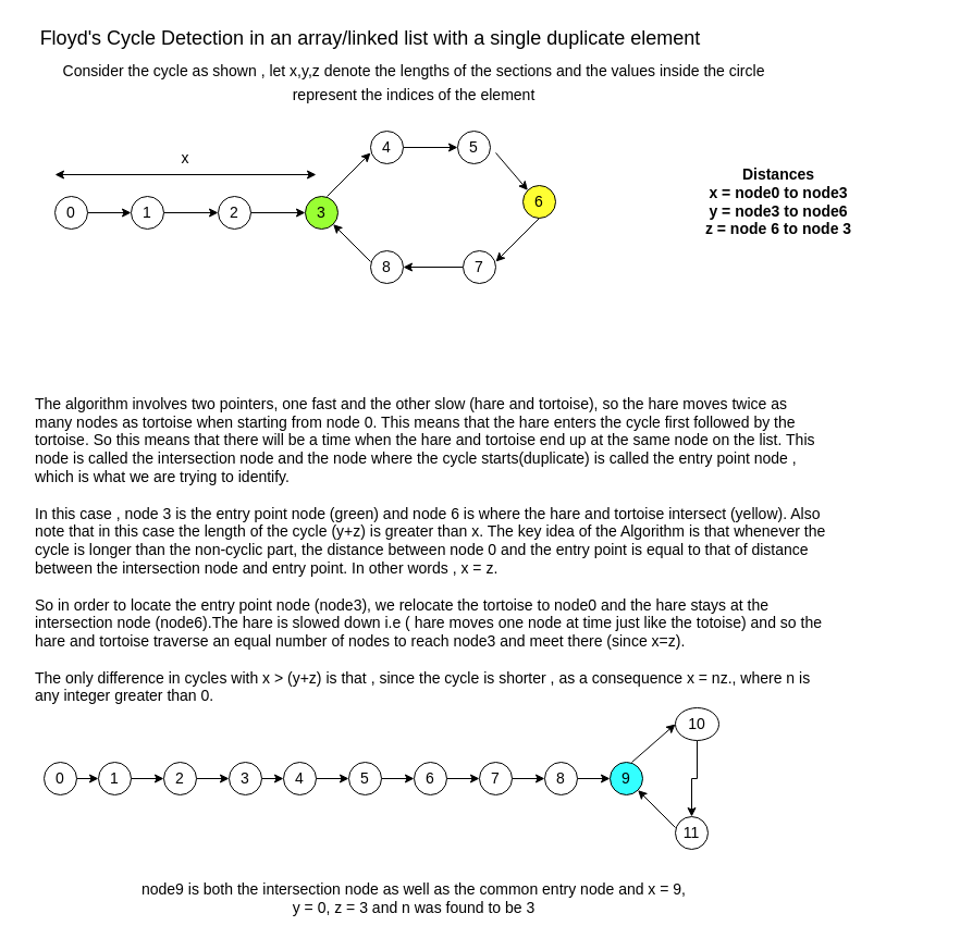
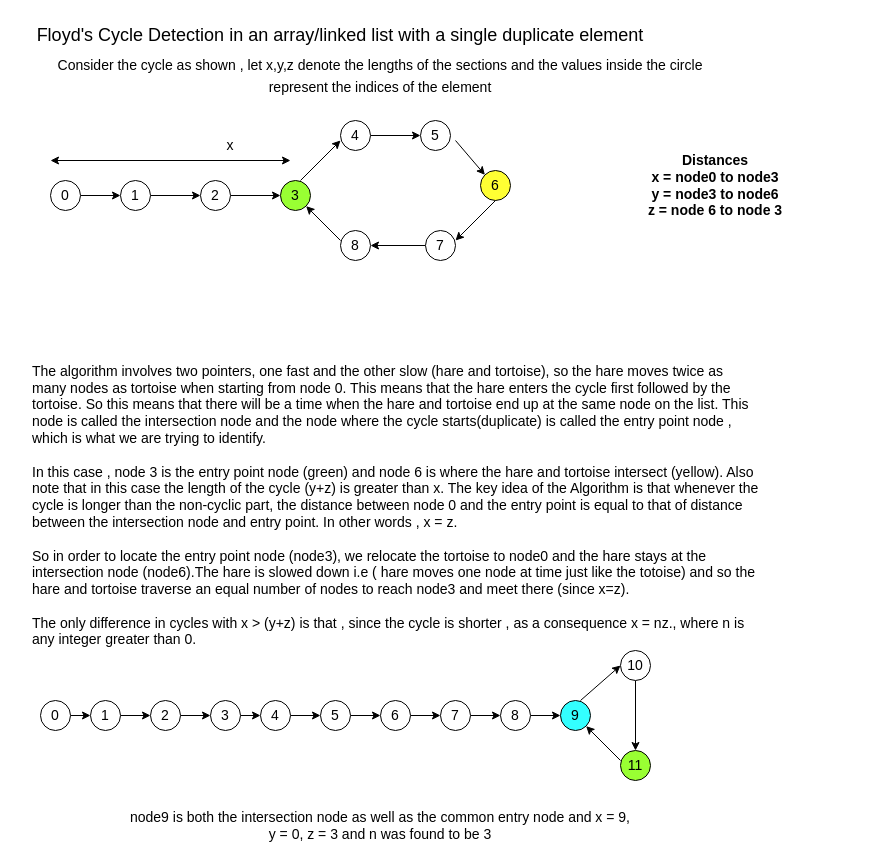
  <mxCell id="0" />
  <mxCell id="1" parent="0" />
  <mxCell id="2" value="&lt;font style=&quot;font-size: 18px&quot;&gt;Floyd's Cycle Detection in an array/linked list with a single duplicate element&lt;/font&gt;" style="text;html=1;strokeColor=none;fillColor=none;align=center;verticalAlign=middle;whiteSpace=wrap;rounded=0;" vertex="1" parent="1"><mxGeometry x="20" y="20" width="640" height="30" as="geometry" /></mxCell>
  <mxCell id="3" value="&lt;font style=&quot;font-size: 14px&quot;&gt;Consider the cycle as shown , let x,y,z denote the lengths of the sections and the values inside the circle represent the indices of the element&lt;/font&gt;" style="text;html=1;strokeColor=none;fillColor=none;align=center;verticalAlign=middle;whiteSpace=wrap;rounded=0;fontSize=18;" vertex="1" parent="1"><mxGeometry x="40" y="60" width="680" height="30" as="geometry" /></mxCell>
  <mxCell id="4" style="edgeStyle=orthogonalEdgeStyle;rounded=0;orthogonalLoop=1;jettySize=auto;html=1;exitX=1;exitY=0.5;exitDx=0;exitDy=0;entryX=0;entryY=0.5;entryDx=0;entryDy=0;fontSize=14;" edge="1" parent="1" source="5" target="9"><mxGeometry relative="1" as="geometry" /></mxCell>
  <mxCell id="5" value="0" style="ellipse;whiteSpace=wrap;html=1;aspect=fixed;fontSize=14;" vertex="1" parent="1"><mxGeometry x="50" y="180" width="30" height="30" as="geometry" /></mxCell>
  <mxCell id="6" style="edgeStyle=orthogonalEdgeStyle;rounded=0;orthogonalLoop=1;jettySize=auto;html=1;exitX=0.5;exitY=0;exitDx=0;exitDy=0;entryX=0;entryY=0.5;entryDx=0;entryDy=0;fontSize=14;" edge="1" parent="1" source="7" target="15"><mxGeometry relative="1" as="geometry" /></mxCell>
  <mxCell id="7" value="2" style="ellipse;whiteSpace=wrap;html=1;aspect=fixed;fontSize=14;direction=south;" vertex="1" parent="1"><mxGeometry x="200" y="180" width="30" height="30" as="geometry" /></mxCell>
  <mxCell id="8" style="edgeStyle=orthogonalEdgeStyle;rounded=0;orthogonalLoop=1;jettySize=auto;html=1;exitX=1;exitY=0.5;exitDx=0;exitDy=0;fontSize=14;" edge="1" parent="1" source="9" target="7"><mxGeometry relative="1" as="geometry" /></mxCell>
  <mxCell id="9" value="1" style="ellipse;whiteSpace=wrap;html=1;aspect=fixed;fontSize=14;" vertex="1" parent="1"><mxGeometry x="120" y="180" width="30" height="30" as="geometry" /></mxCell>
  <mxCell id="10" style="edgeStyle=orthogonalEdgeStyle;rounded=0;orthogonalLoop=1;jettySize=auto;html=1;exitX=1;exitY=0.5;exitDx=0;exitDy=0;entryX=0;entryY=0.5;entryDx=0;entryDy=0;fontSize=14;" edge="1" parent="1" source="11" target="17"><mxGeometry relative="1" as="geometry" /></mxCell>
  <mxCell id="11" value="4" style="ellipse;whiteSpace=wrap;html=1;aspect=fixed;fontSize=14;" vertex="1" parent="1"><mxGeometry x="340" y="120" width="30" height="30" as="geometry" /></mxCell>
  <mxCell id="12" value="6" style="ellipse;whiteSpace=wrap;html=1;aspect=fixed;fontSize=14;fillColor=#FFFF33;" vertex="1" parent="1"><mxGeometry x="480" y="170" width="30" height="30" as="geometry" /></mxCell>
  <mxCell id="13" style="edgeStyle=orthogonalEdgeStyle;rounded=0;orthogonalLoop=1;jettySize=auto;html=1;exitX=0;exitY=0.5;exitDx=0;exitDy=0;entryX=1;entryY=0.5;entryDx=0;entryDy=0;fontSize=14;" edge="1" parent="1" source="14" target="16"><mxGeometry relative="1" as="geometry" /></mxCell>
  <mxCell id="14" value="7" style="ellipse;whiteSpace=wrap;html=1;aspect=fixed;fontSize=14;" vertex="1" parent="1"><mxGeometry x="425" y="230" width="30" height="30" as="geometry" /></mxCell>
  <mxCell id="15" value="3" style="ellipse;whiteSpace=wrap;html=1;aspect=fixed;fontSize=14;fillColor=#99FF33;" vertex="1" parent="1"><mxGeometry x="280" y="180" width="30" height="30" as="geometry" /></mxCell>
  <mxCell id="16" value="8" style="ellipse;whiteSpace=wrap;html=1;aspect=fixed;fontSize=14;" vertex="1" parent="1"><mxGeometry x="340" y="230" width="30" height="30" as="geometry" /></mxCell>
  <mxCell id="17" value="5" style="ellipse;whiteSpace=wrap;html=1;aspect=fixed;fontSize=14;" vertex="1" parent="1"><mxGeometry x="420" y="120" width="30" height="30" as="geometry" /></mxCell>
  <mxCell id="18" value="" style="endArrow=classic;html=1;rounded=0;fontSize=14;entryX=0;entryY=0;entryDx=0;entryDy=0;" edge="1" parent="1" target="12"><mxGeometry width="50" height="50" relative="1" as="geometry"><mxPoint x="455" y="140" as="sourcePoint" /><mxPoint x="565" y="10" as="targetPoint" /></mxGeometry></mxCell>
  <mxCell id="19" value="" style="endArrow=classic;html=1;rounded=0;fontSize=14;" edge="1" parent="1"><mxGeometry width="50" height="50" relative="1" as="geometry"><mxPoint x="495" y="200" as="sourcePoint" /><mxPoint x="455" y="240" as="targetPoint" /></mxGeometry></mxCell>
  <mxCell id="20" value="" style="endArrow=classic;html=1;rounded=0;fontSize=14;entryX=1;entryY=1;entryDx=0;entryDy=0;" edge="1" parent="1" target="15"><mxGeometry width="50" height="50" relative="1" as="geometry"><mxPoint x="340" y="240" as="sourcePoint" /><mxPoint x="300" y="210" as="targetPoint" /></mxGeometry></mxCell>
  <mxCell id="21" value="" style="endArrow=classic;html=1;rounded=0;fontSize=14;" edge="1" parent="1"><mxGeometry width="50" height="50" relative="1" as="geometry"><mxPoint x="300" y="180" as="sourcePoint" /><mxPoint x="340" y="140" as="targetPoint" /></mxGeometry></mxCell>
  <mxCell id="22" value="The algorithm involves two pointers, one fast and the other slow (hare and tortoise), so the hare moves twice as many nodes as tortoise when starting from node 0. This means that the hare enters the cycle first followed by the tortoise. So this means that there will be a time when the hare and tortoise end up at the same node on the list. This node is called the intersection node and the node where the cycle starts(duplicate) is called the entry point node , which is what we are trying to identify.&amp;nbsp;&lt;br&gt;&lt;br&gt;In this case , node 3 is the entry point node (green) and node 6 is where the hare and tortoise intersect (yellow). Also note that in this case the length of the cycle (y+z) is greater than x. The key idea of the Algorithm is that whenever the cycle is longer than the non-cyclic part, the distance between node 0 and the entry point is equal to that of distance between the intersection node and entry point. In other words , x = z.&lt;br&gt;&lt;br&gt;So in order to locate the entry point node (node3), we relocate the tortoise to node0 and the hare stays at the intersection node (node6).The hare is slowed down i.e ( hare moves one node at time just like the totoise) and so the hare and tortoise traverse an equal number of nodes to reach node3 and meet there (since x=z).&amp;nbsp;&lt;br&gt;&lt;br&gt;The only difference in cycles with x &amp;gt; (y+z) is that , since the cycle is shorter , as a consequence x = nz., where n is any integer greater than 0." style="text;html=1;strokeColor=none;fillColor=none;align=left;verticalAlign=middle;whiteSpace=wrap;rounded=0;fontSize=14;" vertex="1" parent="1"><mxGeometry x="30" y="490" width="730" height="30" as="geometry" /></mxCell>
  <mxCell id="23" value="" style="endArrow=classic;startArrow=classic;html=1;rounded=0;fontSize=14;" edge="1" parent="1"><mxGeometry width="50" height="50" relative="1" as="geometry"><mxPoint x="50" y="160" as="sourcePoint" /><mxPoint x="290" y="160" as="targetPoint" /></mxGeometry></mxCell>
- <mxCell id="24" value="x" style="text;html=1;strokeColor=none;fillColor=none;align=center;verticalAlign=middle;whiteSpace=wrap;rounded=0;fontSize=14;" vertex="1" parent="1"><mxGeometry x="140" y="130" width="60" height="30" as="geometry" /></mxCell>
+ <mxCell id="24" value="x" style="text;html=1;strokeColor=none;fillColor=none;align=center;verticalAlign=middle;whiteSpace=wrap;rounded=0;fontSize=14;" vertex="1" parent="1"><mxGeometry x="200" y="130" width="60" height="30" as="geometry" /></mxCell>
  <mxCell id="25" value="&lt;b&gt;Distances&lt;br&gt;x = node0 to node3&lt;br&gt;y = node3 to node6&lt;br&gt;z = node 6 to node 3&lt;/b&gt;" style="text;html=1;strokeColor=none;fillColor=none;align=center;verticalAlign=middle;whiteSpace=wrap;rounded=0;fontSize=14;" vertex="1" parent="1"><mxGeometry x="570" y="145" width="290" height="80" as="geometry" /></mxCell>
  <mxCell id="26" style="edgeStyle=orthogonalEdgeStyle;rounded=0;orthogonalLoop=1;jettySize=auto;html=1;exitX=1;exitY=0.5;exitDx=0;exitDy=0;entryX=0;entryY=0.5;entryDx=0;entryDy=0;fontSize=14;" edge="1" parent="1" source="27" target="29"><mxGeometry relative="1" as="geometry" /></mxCell>
  <mxCell id="27" value="0" style="ellipse;whiteSpace=wrap;html=1;aspect=fixed;fontSize=14;" vertex="1" parent="1"><mxGeometry x="40" y="700" width="30" height="30" as="geometry" /></mxCell>
  <mxCell id="28" style="edgeStyle=orthogonalEdgeStyle;rounded=0;orthogonalLoop=1;jettySize=auto;html=1;exitX=1;exitY=0.5;exitDx=0;exitDy=0;entryX=0;entryY=0.5;entryDx=0;entryDy=0;fontSize=14;" edge="1" parent="1" source="29" target="31"><mxGeometry relative="1" as="geometry" /></mxCell>
  <mxCell id="29" value="1" style="ellipse;whiteSpace=wrap;html=1;aspect=fixed;fontSize=14;" vertex="1" parent="1"><mxGeometry x="90" y="700" width="30" height="30" as="geometry" /></mxCell>
  <mxCell id="30" style="edgeStyle=orthogonalEdgeStyle;rounded=0;orthogonalLoop=1;jettySize=auto;html=1;exitX=1;exitY=0.5;exitDx=0;exitDy=0;entryX=0;entryY=0.5;entryDx=0;entryDy=0;fontSize=14;" edge="1" parent="1" source="31" target="33"><mxGeometry relative="1" as="geometry" /></mxCell>
  <mxCell id="31" value="2" style="ellipse;whiteSpace=wrap;html=1;aspect=fixed;fontSize=14;" vertex="1" parent="1"><mxGeometry x="150" y="700" width="30" height="30" as="geometry" /></mxCell>
  <mxCell id="32" style="edgeStyle=orthogonalEdgeStyle;rounded=0;orthogonalLoop=1;jettySize=auto;html=1;exitX=1;exitY=0.5;exitDx=0;exitDy=0;entryX=0;entryY=0.5;entryDx=0;entryDy=0;fontSize=14;" edge="1" parent="1" source="33" target="35"><mxGeometry relative="1" as="geometry" /></mxCell>
  <mxCell id="33" value="3" style="ellipse;whiteSpace=wrap;html=1;aspect=fixed;fontSize=14;" vertex="1" parent="1"><mxGeometry x="210" y="700" width="30" height="30" as="geometry" /></mxCell>
  <mxCell id="34" style="edgeStyle=orthogonalEdgeStyle;rounded=0;orthogonalLoop=1;jettySize=auto;html=1;exitX=1;exitY=0.5;exitDx=0;exitDy=0;entryX=0;entryY=0.5;entryDx=0;entryDy=0;fontSize=14;" edge="1" parent="1" source="35" target="47"><mxGeometry relative="1" as="geometry" /></mxCell>
  <mxCell id="35" value="4" style="ellipse;whiteSpace=wrap;html=1;aspect=fixed;fontSize=14;" vertex="1" parent="1"><mxGeometry x="260" y="700" width="30" height="30" as="geometry" /></mxCell>
  <mxCell id="36" style="edgeStyle=orthogonalEdgeStyle;rounded=0;orthogonalLoop=1;jettySize=auto;html=1;exitX=1;exitY=0.5;exitDx=0;exitDy=0;fontSize=14;" edge="1" parent="1" source="37" target="43"><mxGeometry relative="1" as="geometry" /></mxCell>
  <mxCell id="37" value="6" style="ellipse;whiteSpace=wrap;html=1;aspect=fixed;fontSize=14;" vertex="1" parent="1"><mxGeometry x="380" y="700" width="30" height="30" as="geometry" /></mxCell>
  <mxCell id="38" style="edgeStyle=orthogonalEdgeStyle;rounded=0;orthogonalLoop=1;jettySize=auto;html=1;exitX=0.5;exitY=1;exitDx=0;exitDy=0;entryX=0.5;entryY=0;entryDx=0;entryDy=0;fontSize=14;" edge="1" parent="1" source="39" target="44"><mxGeometry relative="1" as="geometry" /></mxCell>
- <mxCell id="39" value="10" style="ellipse;whiteSpace=wrap;html=1;aspect=fixed;fontSize=14;" vertex="1" parent="1"><mxGeometry x="620" y="650" width="40" height="30" as="geometry" /></mxCell>
+ <mxCell id="39" value="10" style="ellipse;whiteSpace=wrap;html=1;aspect=fixed;fontSize=14;" vertex="1" parent="1"><mxGeometry x="620" y="650" width="30" height="30" as="geometry" /></mxCell>
  <mxCell id="40" style="edgeStyle=orthogonalEdgeStyle;rounded=0;orthogonalLoop=1;jettySize=auto;html=1;exitX=1;exitY=0.5;exitDx=0;exitDy=0;entryX=0;entryY=0.5;entryDx=0;entryDy=0;fontSize=14;" edge="1" parent="1" source="41" target="45"><mxGeometry relative="1" as="geometry" /></mxCell>
  <mxCell id="41" value="8" style="ellipse;whiteSpace=wrap;html=1;aspect=fixed;fontSize=14;" vertex="1" parent="1"><mxGeometry x="500" y="700" width="30" height="30" as="geometry" /></mxCell>
  <mxCell id="42" style="edgeStyle=orthogonalEdgeStyle;rounded=0;orthogonalLoop=1;jettySize=auto;html=1;exitX=1;exitY=0.5;exitDx=0;exitDy=0;entryX=0;entryY=0.5;entryDx=0;entryDy=0;fontSize=14;" edge="1" parent="1" source="43" target="41"><mxGeometry relative="1" as="geometry" /></mxCell>
  <mxCell id="43" value="7" style="ellipse;whiteSpace=wrap;html=1;aspect=fixed;fontSize=14;" vertex="1" parent="1"><mxGeometry x="440" y="700" width="30" height="30" as="geometry" /></mxCell>
- <mxCell id="44" value="11" style="ellipse;whiteSpace=wrap;html=1;aspect=fixed;fontSize=14;" vertex="1" parent="1"><mxGeometry x="620" y="750" width="30" height="30" as="geometry" /></mxCell>
+ <mxCell id="44" value="11" style="ellipse;whiteSpace=wrap;html=1;aspect=fixed;fontSize=14;fillColor=#99ff33;" vertex="1" parent="1"><mxGeometry x="620" y="750" width="30" height="30" as="geometry" /></mxCell>
  <mxCell id="45" value="9" style="ellipse;whiteSpace=wrap;html=1;aspect=fixed;fontSize=14;fillColor=#33FFFF;" vertex="1" parent="1"><mxGeometry x="560" y="700" width="30" height="30" as="geometry" /></mxCell>
  <mxCell id="46" style="edgeStyle=orthogonalEdgeStyle;rounded=0;orthogonalLoop=1;jettySize=auto;html=1;exitX=1;exitY=0.5;exitDx=0;exitDy=0;fontSize=14;" edge="1" parent="1" source="47" target="37"><mxGeometry relative="1" as="geometry" /></mxCell>
  <mxCell id="47" value="5" style="ellipse;whiteSpace=wrap;html=1;aspect=fixed;fontSize=14;" vertex="1" parent="1"><mxGeometry x="320" y="700" width="30" height="30" as="geometry" /></mxCell>
  <mxCell id="48" value="" style="endArrow=classic;html=1;rounded=0;fontSize=14;entryX=0;entryY=0.5;entryDx=0;entryDy=0;" edge="1" parent="1" target="39"><mxGeometry width="50" height="50" relative="1" as="geometry"><mxPoint x="580" y="700" as="sourcePoint" /><mxPoint x="610" y="680" as="targetPoint" /></mxGeometry></mxCell>
  <mxCell id="49" value="" style="endArrow=classic;html=1;rounded=0;fontSize=14;entryX=1;entryY=1;entryDx=0;entryDy=0;" edge="1" parent="1" target="45"><mxGeometry width="50" height="50" relative="1" as="geometry"><mxPoint x="620" y="760" as="sourcePoint" /><mxPoint x="590" y="720" as="targetPoint" /></mxGeometry></mxCell>
  <mxCell id="50" value="node9 is both the intersection node as well as the common entry node and x = 9, y = 0, z = 3 and n was found to be 3" style="text;html=1;strokeColor=none;fillColor=none;align=center;verticalAlign=middle;whiteSpace=wrap;rounded=0;fontSize=14;" vertex="1" parent="1"><mxGeometry x="125" y="810" width="510" height="30" as="geometry" /></mxCell>
